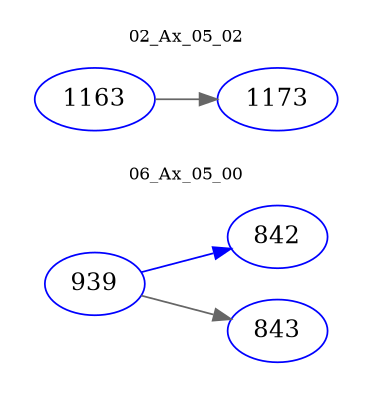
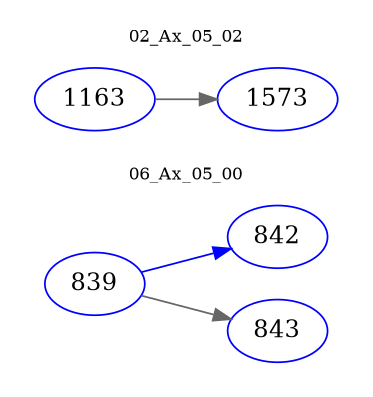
  digraph {
    rankdir=LR
    node [color=blue]
    edge [color=gray40]
-   n1 [label=939]
+   n1 [label=839]
    n2 [label=843]
    n3 [label=842]
    n4 [label=1163]
-   n5 [label=1173]
+   n5 [label=1573]
    subgraph cluster_1 {
      color=white
      fontsize=10
      label="06_Ax_05_00"
      n1
      n2
      n3
    }
    subgraph cluster_2 {
      color=white
      fontsize=10
      label="02_Ax_05_02"
      n4
      n5
    }
    n1 -> n2
    n1 -> n3 [color=blue]
    n4 -> n5
  }
